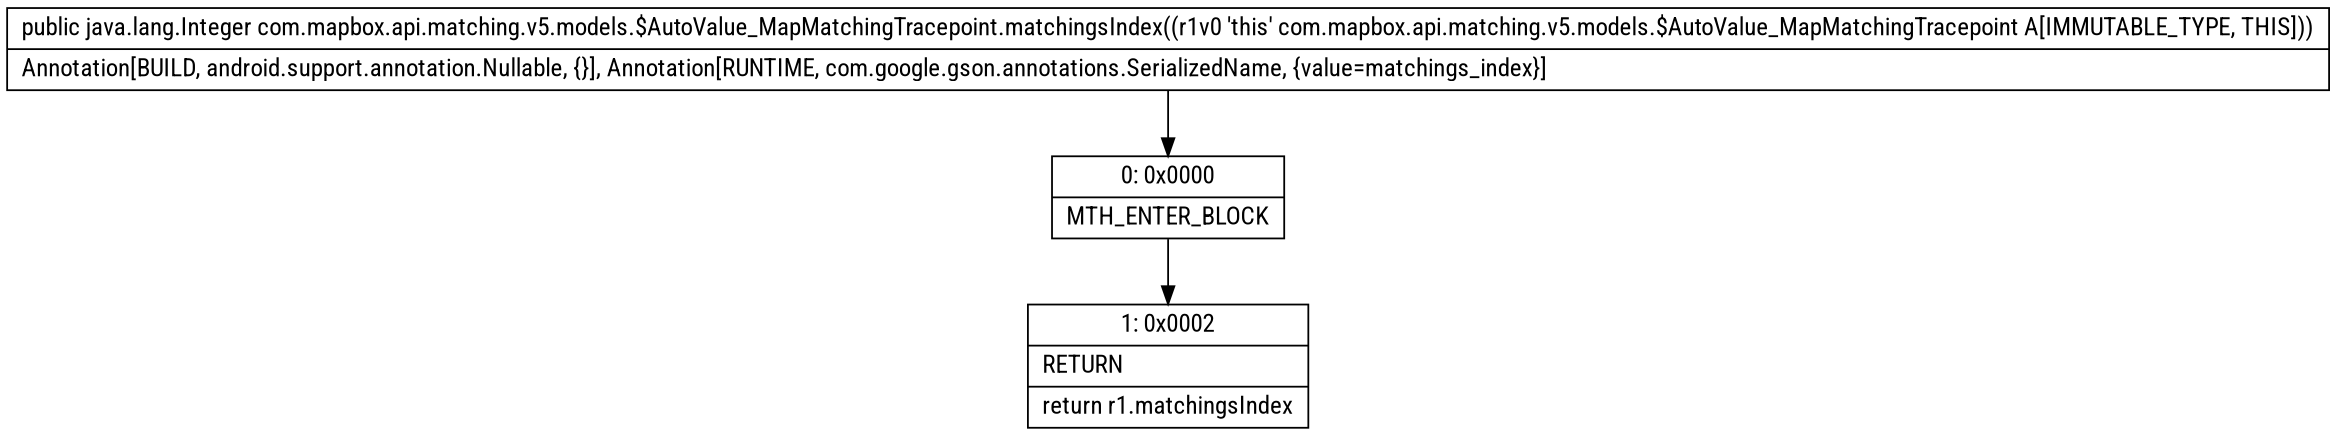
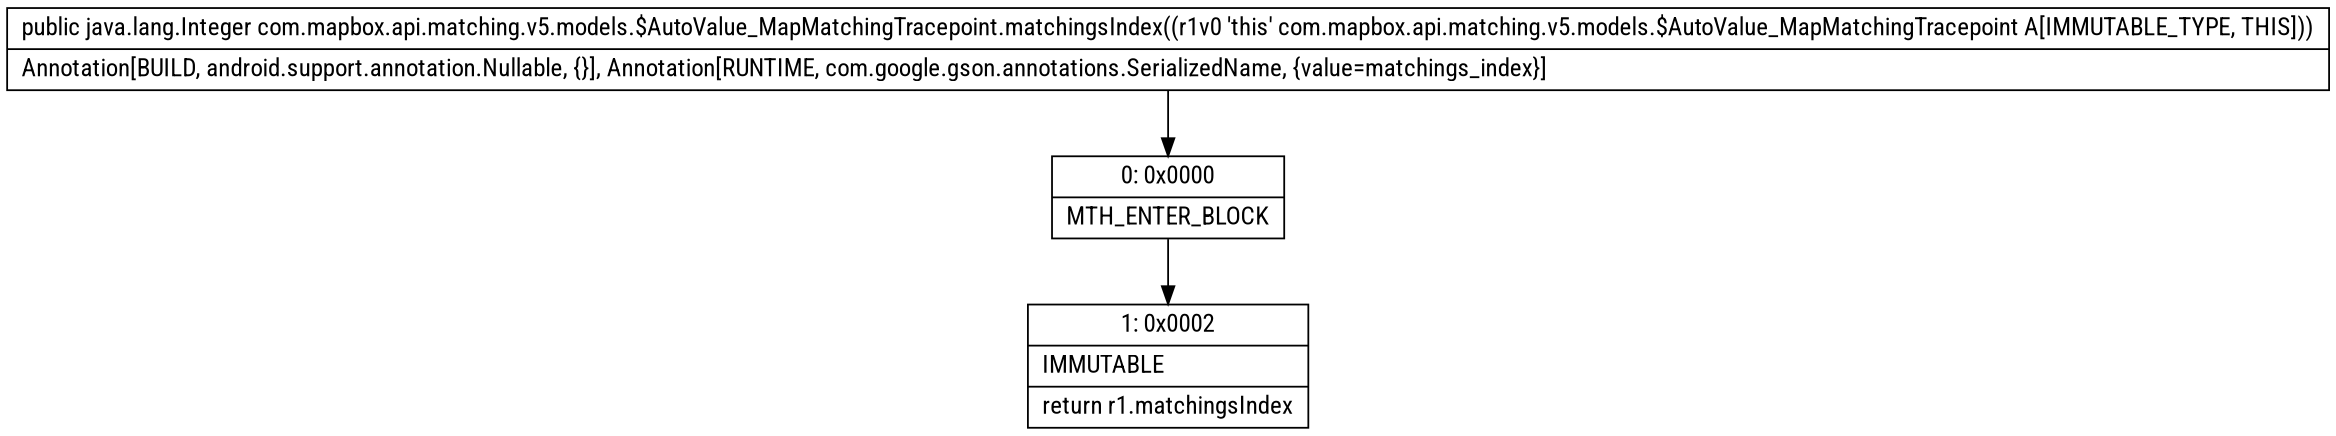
  digraph {
    fontname="Roboto Condensed"
    node [shape=record fontname="Roboto Condensed"]
    edge [fontname="Roboto Condensed"]
    n1 [label="{0\:\ 0x0000|MTH_ENTER_BLOCK\l}"]
-   n2 [label="{1\:\ 0x0002|RETURN\l|return r1.matchingsIndex\l}"]
+   n2 [label="{1\:\ 0x0002|IMMUTABLE\l|return r1.matchingsIndex\l}"]
    n3 [label="{public java.lang.Integer com.mapbox.api.matching.v5.models.$AutoValue_MapMatchingTracepoint.matchingsIndex((r1v0 'this' com.mapbox.api.matching.v5.models.$AutoValue_MapMatchingTracepoint A[IMMUTABLE_TYPE, THIS]))  | Annotation[BUILD, android.support.annotation.Nullable, \{\}], Annotation[RUNTIME, com.google.gson.annotations.SerializedName, \{value=matchings_index\}]\l}"]
    n1 -> n2
    n3 -> n1
  }
